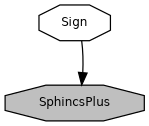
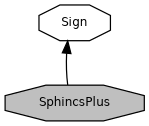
  digraph {
    rankdir=TB
    node [color=black fontname=Helvetica fontsize=10 shape=octagon style=filled]
    n1 [fillcolor=white height=0.2 label=Sign width=0.4]
    n2 [fillcolor=grey75 fontcolor=black height=0.2 label=SphincsPlus width=0.4]
-   n2 -> n1 [dir=back fontname=Helvetica fontsize=10 labelfontname=Helvetica labelfontsize=10 shape=plaintext style=solid]
+   n1 -> n2 [dir=back fontname=Helvetica fontsize=10 labelfontname=Helvetica labelfontsize=10 shape=plaintext style=solid]
  }
